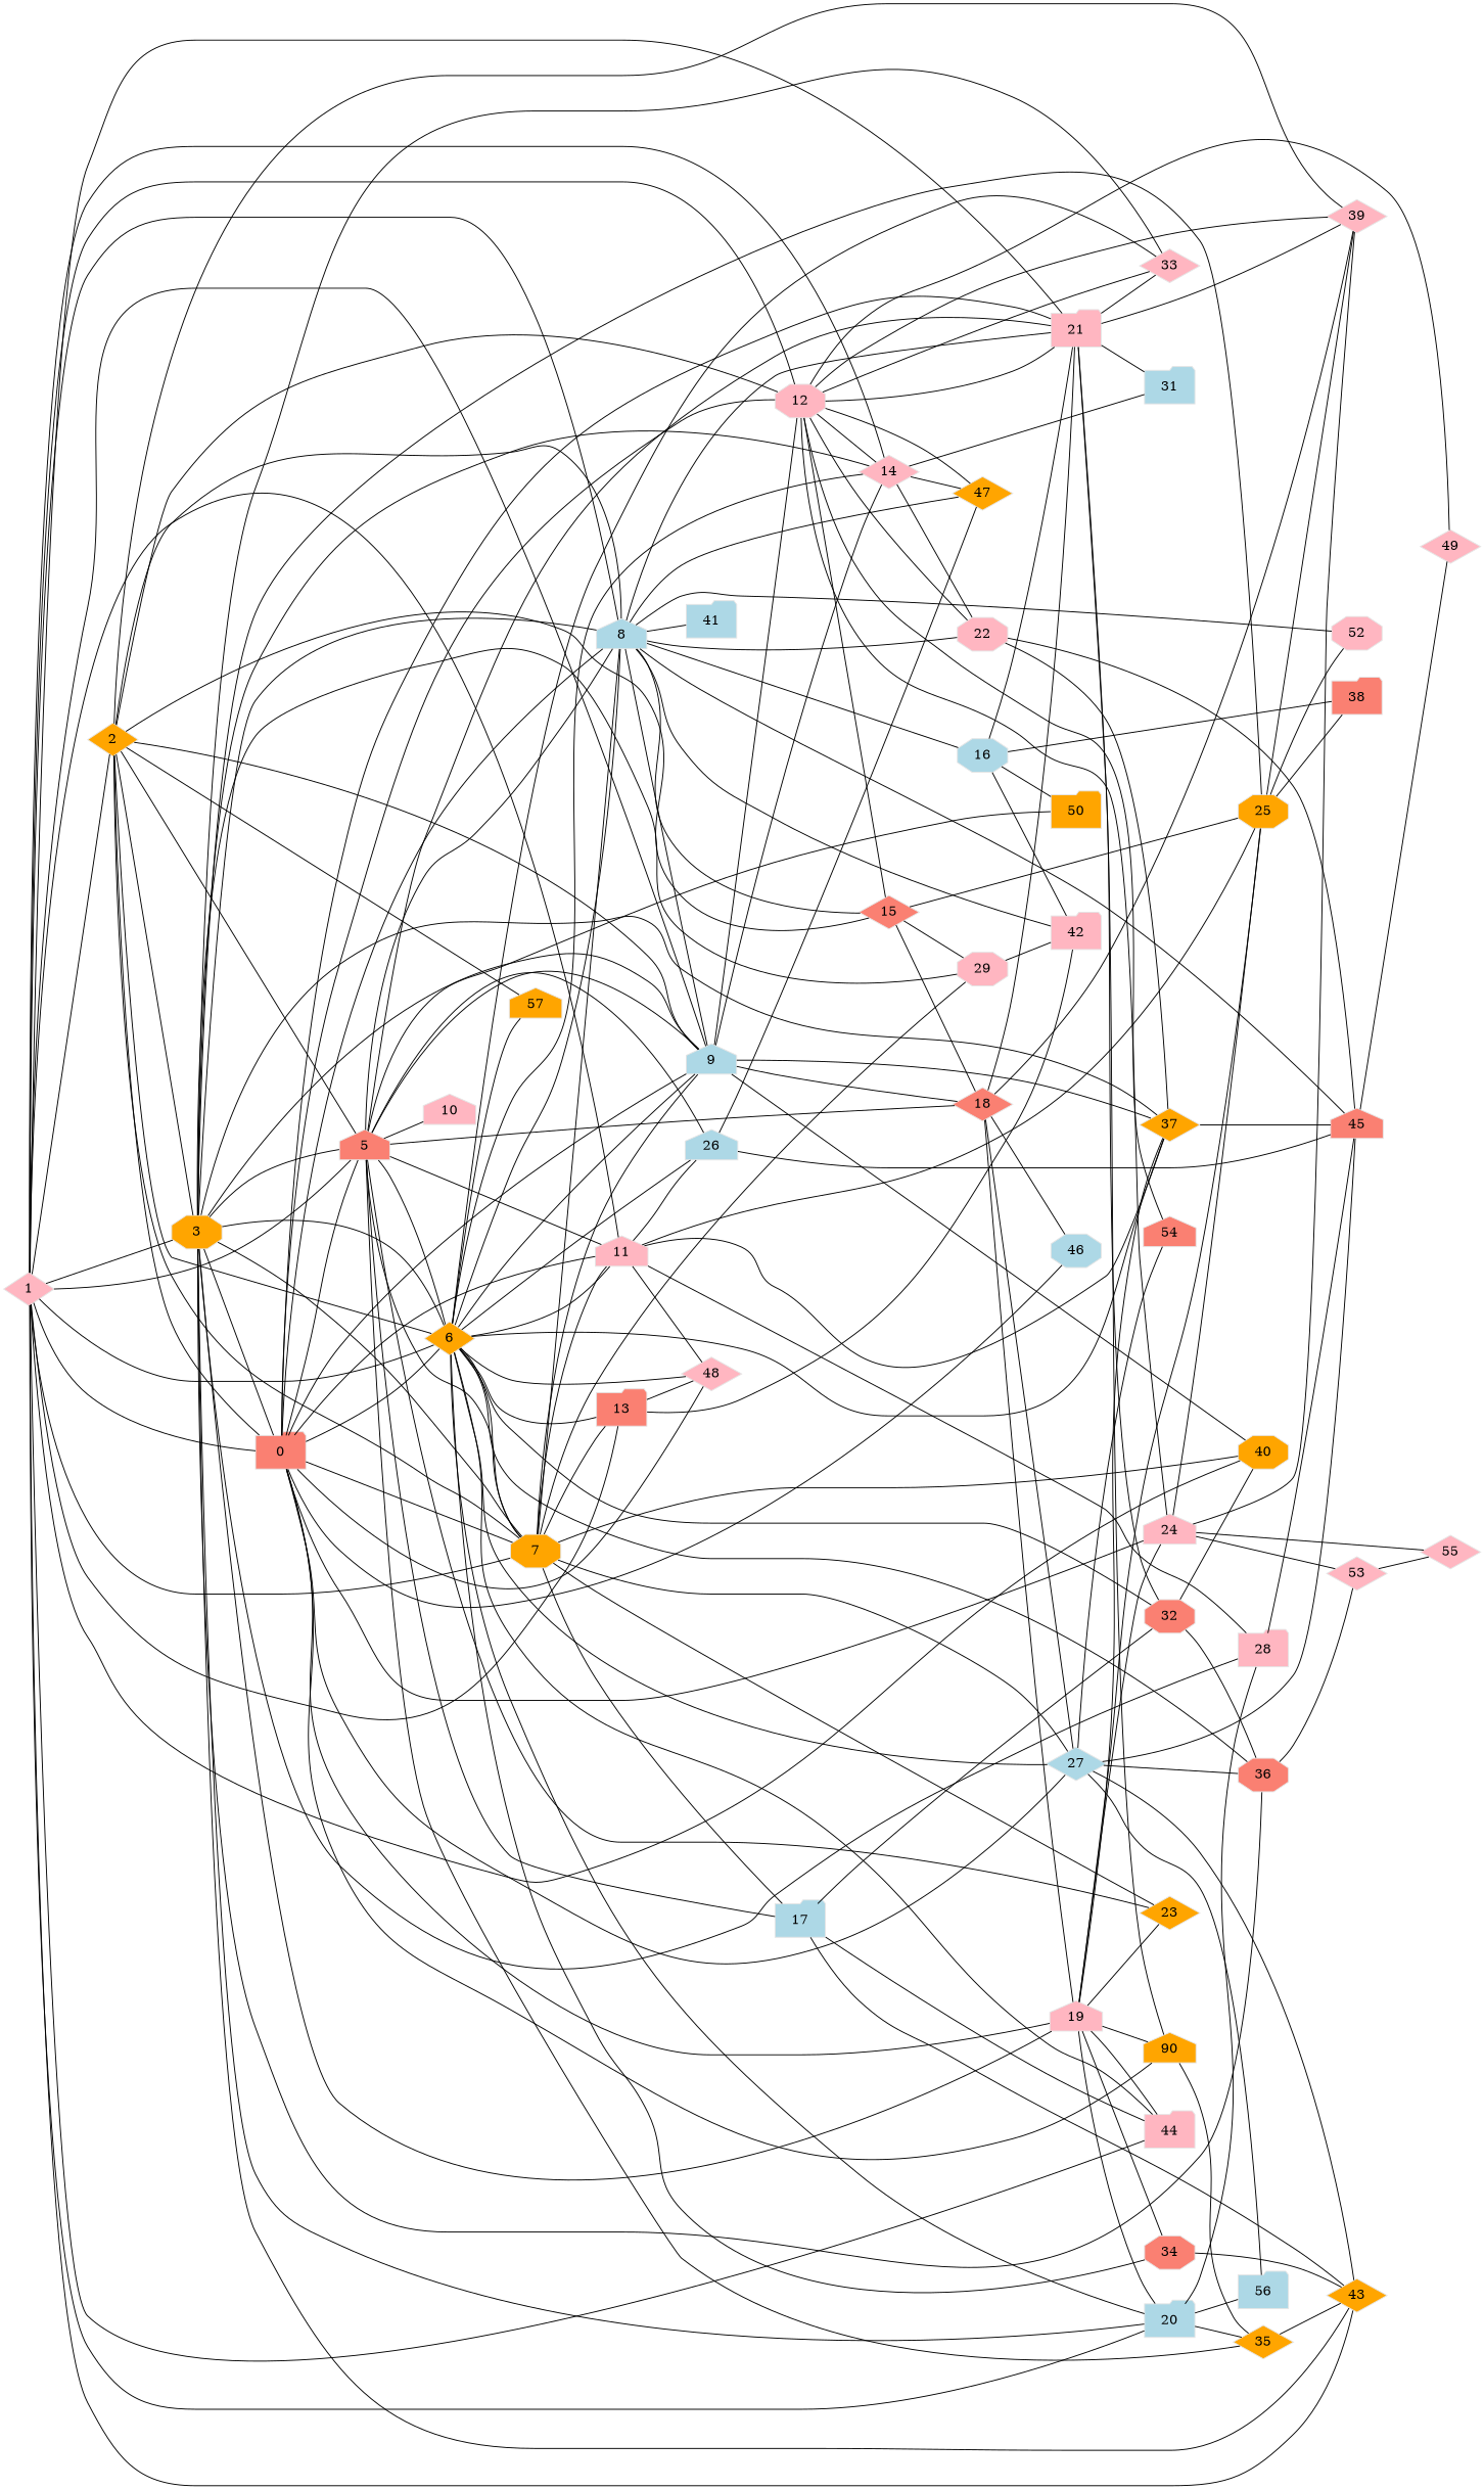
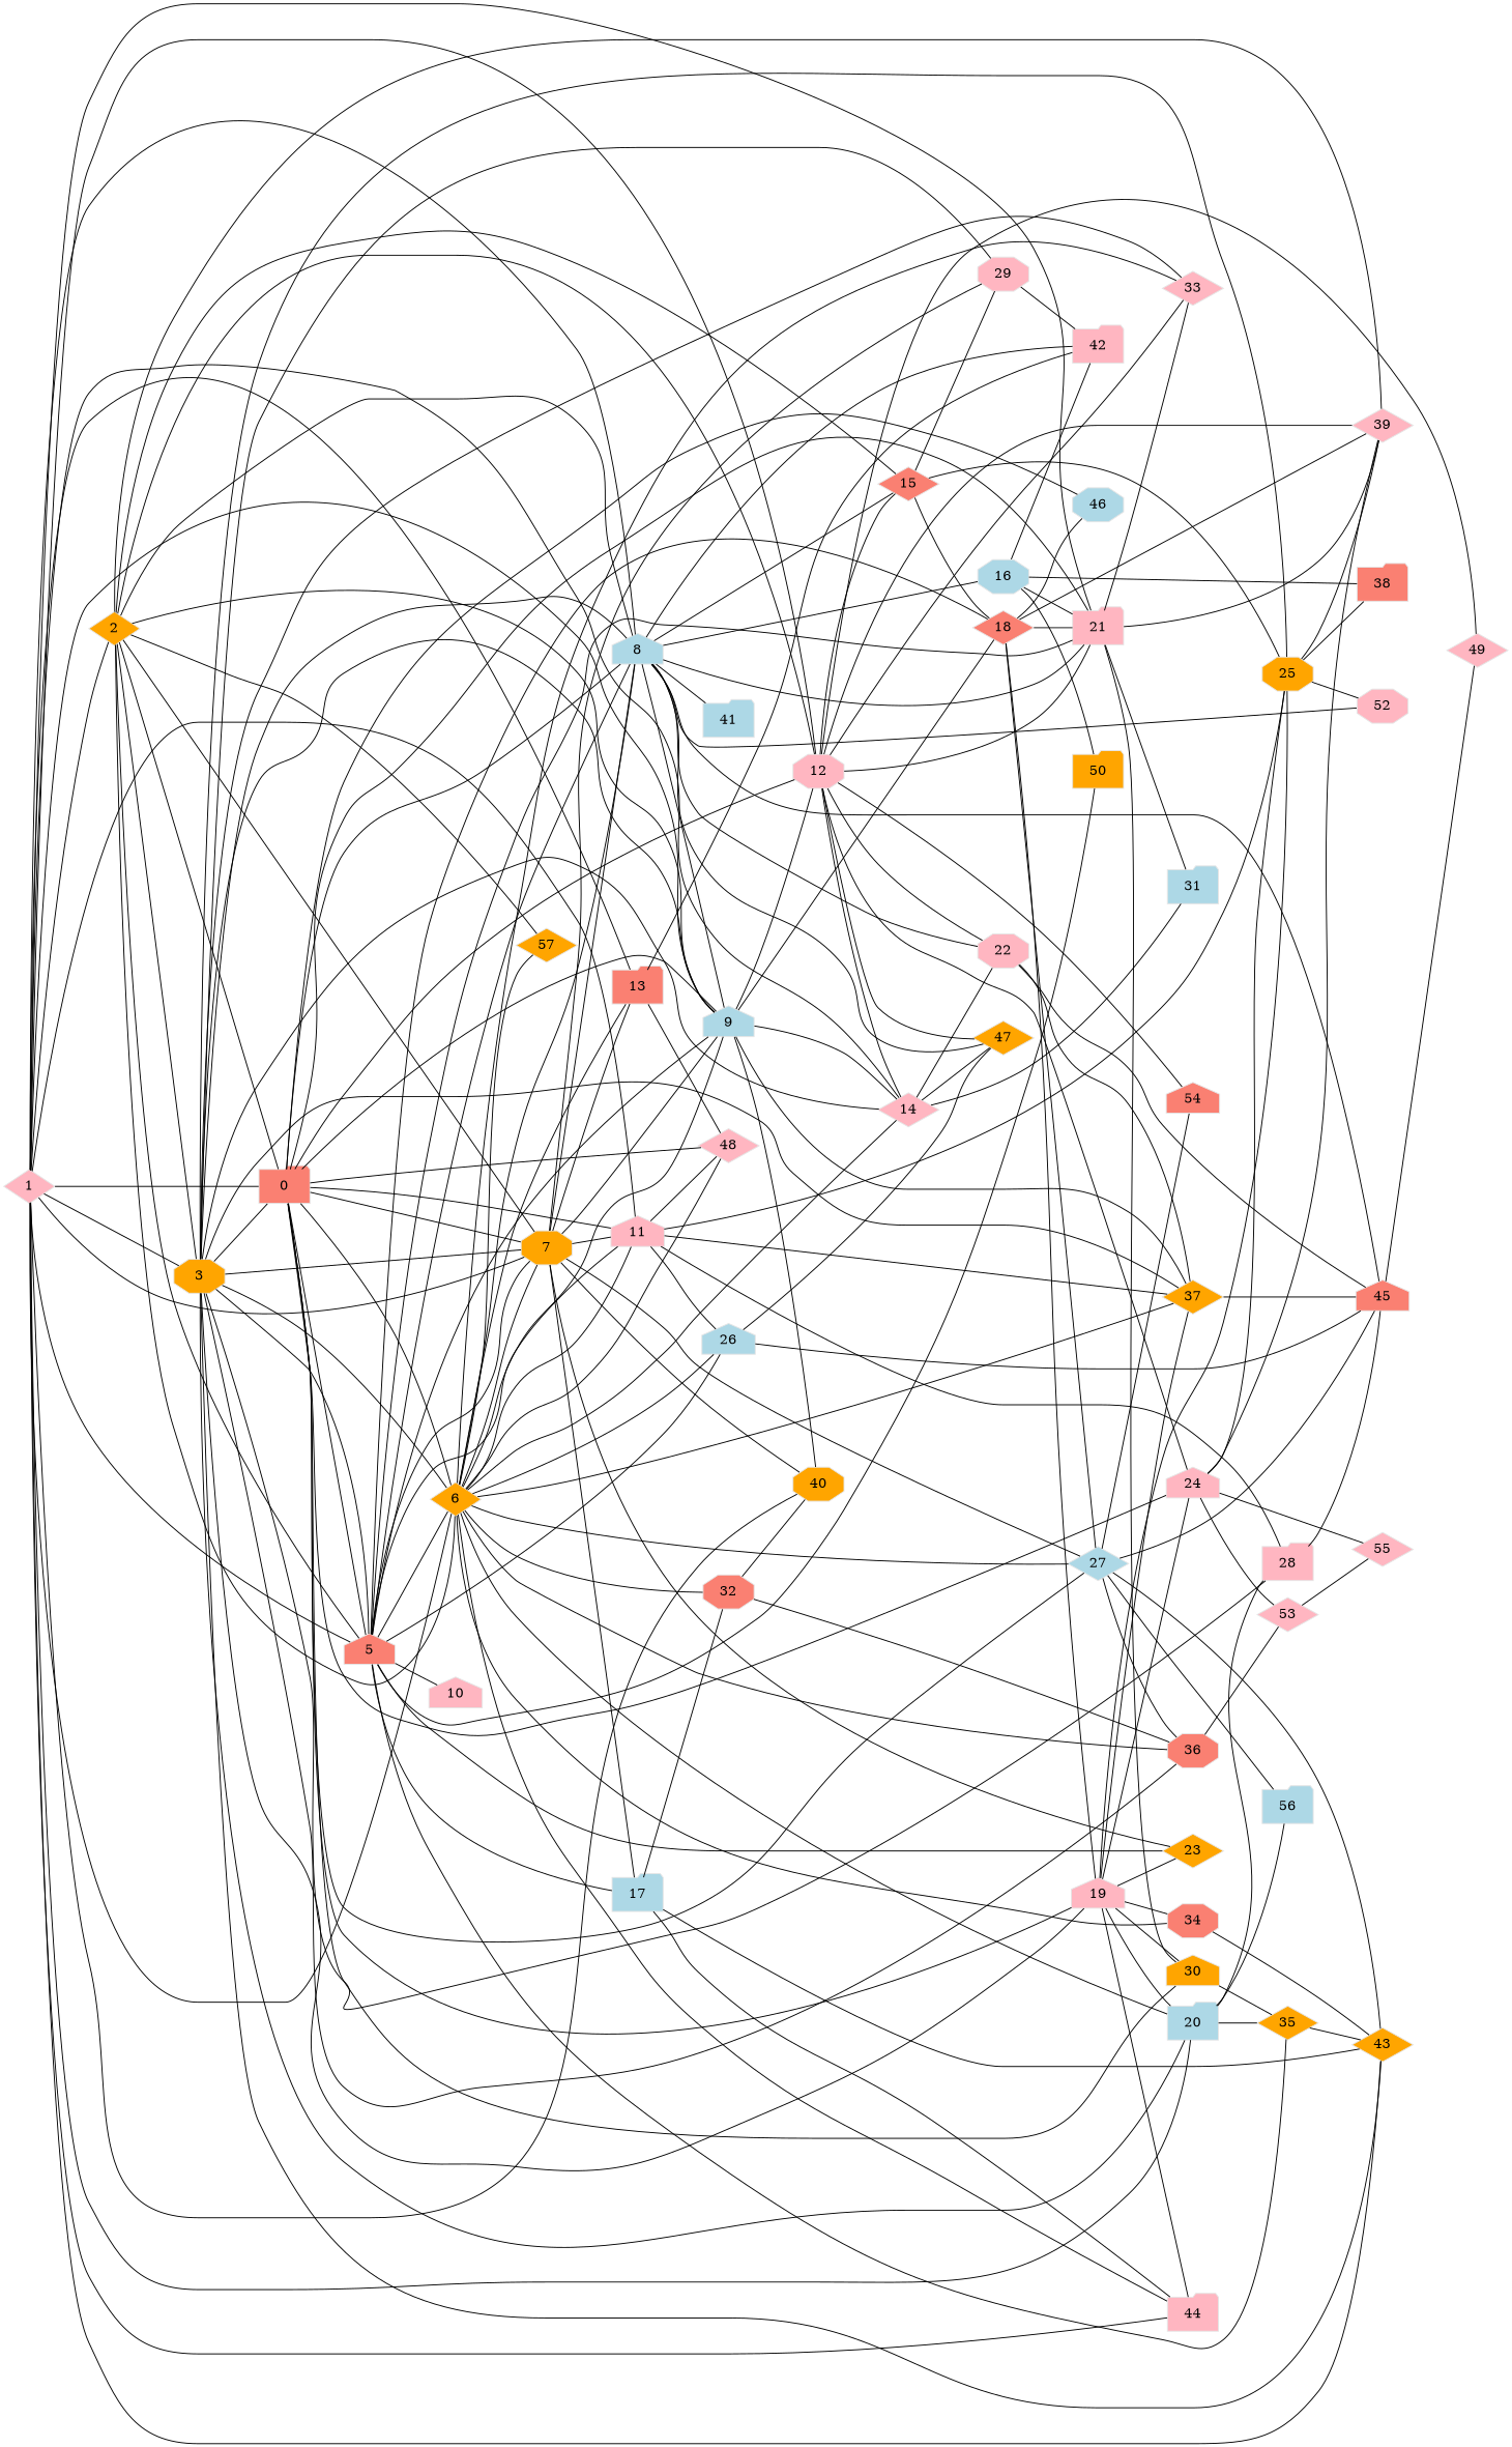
  graph {
    rankdir=LR
    node [color=gray90 fillcolor=lightpink shape=diamond style=filled]
    edge [weight=1.0]
    2 [fillcolor=orange]
    1
    3 [fillcolor=orange shape=octagon]
    n4 [fillcolor=salmon label=0 shape=folder]
    5 [fillcolor=salmon shape=house]
    6 [fillcolor=orange]
    7 [fillcolor=orange shape=octagon]
    8 [fillcolor=lightblue shape=house]
    9 [fillcolor=lightblue shape=house]
    11 [shape=house]
    12 [shape=octagon]
    13 [fillcolor=salmon shape=folder]
    14
    20 [fillcolor=lightblue shape=folder]
    21 [shape=folder]
    40 [fillcolor=orange shape=octagon]
    43 [fillcolor=orange]
    44 [shape=folder]
    15 [fillcolor=salmon]
    39
-   57 [fillcolor=orange shape=house]
+   57 [fillcolor=orange]
    19 [shape=house]
    25 [fillcolor=orange shape=octagon]
    28 [shape=folder]
    29 [shape=octagon]
    33
    36 [fillcolor=salmon shape=octagon]
    37 [fillcolor=orange]
    24 [shape=house]
    27 [fillcolor=lightblue]
-   30 [fillcolor=orange shape=house label=90]
+   30 [fillcolor=orange shape=house]
    46 [fillcolor=lightblue shape=octagon]
    48
    10 [shape=house]
    17 [fillcolor=lightblue shape=folder]
    18 [fillcolor=salmon]
    23 [fillcolor=orange]
    26 [fillcolor=lightblue shape=house]
    35 [fillcolor=orange]
    50 [fillcolor=orange shape=folder]
    32 [fillcolor=salmon shape=octagon]
    34 [fillcolor=salmon shape=octagon]
    16 [fillcolor=lightblue shape=octagon]
    22 [shape=octagon]
    41 [fillcolor=lightblue shape=folder]
    42 [shape=folder]
    45 [fillcolor=salmon shape=house]
    47 [fillcolor=orange]
    52 [shape=octagon]
    49
    54 [fillcolor=salmon shape=house]
    31 [fillcolor=lightblue shape=folder]
    56 [fillcolor=lightblue shape=folder]
    38 [fillcolor=salmon shape=folder]
    53
    55
    2 -- 3
    2 -- n4 [weight=2.0]
    2 -- 5
    2 -- 6
    2 -- 7
    2 -- 8
    2 -- 9
    2 -- 12
    2 -- 15
    2 -- 39 [weight=4.0]
    2 -- 57
    1 -- 2 [weight=3.0]
    1 -- 3 [weight=3.0]
    1 -- n4 [weight=3.0]
    1 -- 5 [weight=2.0]
    1 -- 6 [weight=3.0]
    1 -- 7 [weight=2.0]
    1 -- 8 [weight=2.0]
    1 -- 9 [weight=2.0]
    1 -- 11 [weight=2.0]
    1 -- 12
    1 -- 13
    1 -- 14
    1 -- 20 [weight=2.0]
    1 -- 21 [weight=4.0]
    1 -- 40
    1 -- 43
    1 -- 44 [weight=3.0]
    3 -- n4
    3 -- 5
    3 -- 6
    3 -- 7 [weight=2.0]
    3 -- 8
    3 -- 9
    3 -- 14
    3 -- 20
    3 -- 43
    3 -- 19 [weight=6.0]
    3 -- 25
    3 -- 28
    3 -- 29
    3 -- 33
    3 -- 36
    3 -- 37
    n4 -- 5
    n4 -- 6
    n4 -- 7
    n4 -- 8
    n4 -- 9
    n4 -- 11
    n4 -- 12
    n4 -- 21
    n4 -- 19
    n4 -- 24
    n4 -- 27
    n4 -- 30
    n4 -- 46
    n4 -- 48
    5 -- 6
    5 -- 7
    5 -- 8
    5 -- 9
    5 -- 11
    5 -- 21
    5 -- 10
    5 -- 17
    5 -- 18
    5 -- 23 [weight=2.0]
    5 -- 26
    5 -- 35
    5 -- 50
    6 -- 7 [weight=2.0]
    6 -- 8
    6 -- 9 [weight=2.0]
    6 -- 11
    6 -- 13
    6 -- 14
    6 -- 20
    6 -- 44
    6 -- 57
    6 -- 33
    6 -- 36
    6 -- 37 [weight=2.0]
    6 -- 27
    6 -- 48
    6 -- 26
    6 -- 32
    6 -- 34
    7 -- 8 [weight=2.0]
    7 -- 9
    7 -- 11
    7 -- 13 [weight=2.0]
    7 -- 40
    7 -- 29 [weight=3.0]
    7 -- 27
    7 -- 17 [weight=2.0]
    7 -- 23
    8 -- 9
    8 -- 21
    8 -- 15
    8 -- 16
    8 -- 22
    8 -- 41
    8 -- 42
    8 -- 45
    8 -- 47
    8 -- 52
    9 -- 12
    9 -- 14
    9 -- 40
    9 -- 37
    9 -- 18 [weight=6.0]
    11 -- 25
    11 -- 28
    11 -- 37
    11 -- 48 [weight=3.0]
    11 -- 26 [weight=2.0]
    12 -- 14
    12 -- 21
    12 -- 15
    12 -- 39
    12 -- 33
    12 -- 24
    12 -- 22
    12 -- 47
    12 -- 49
    12 -- 54
    13 -- 48
    13 -- 42
    14 -- 22
    14 -- 47
    14 -- 31
    20 -- 28
    20 -- 35
    20 -- 56
    21 -- 39
    21 -- 33
    21 -- 30
-   21 -- 32
    21 -- 31
    15 -- 25
    15 -- 29
    15 -- 18
    19 -- 20
    19 -- 44
    19 -- 25
    19 -- 37
    19 -- 24
    19 -- 30
    19 -- 23
    19 -- 34
    25 -- 39
    25 -- 52
    25 -- 38
    28 -- 45
    29 -- 42
    36 -- 53
    37 -- 45
    24 -- 39
    24 -- 25
    24 -- 53
    24 -- 55
    27 -- 43
    27 -- 36
    27 -- 45
    27 -- 54
    27 -- 56
    30 -- 35
    17 -- 43
    17 -- 44
    17 -- 32
    18 -- 21
    18 -- 39
    18 -- 19
    18 -- 27
    18 -- 46
    26 -- 45
    26 -- 47
    35 -- 43
    32 -- 40
    32 -- 36
    34 -- 43
    16 -- 21
    16 -- 50
    16 -- 42
    16 -- 38 [weight=2.0]
    22 -- 37
    22 -- 45
    45 -- 49
    53 -- 55
  }
